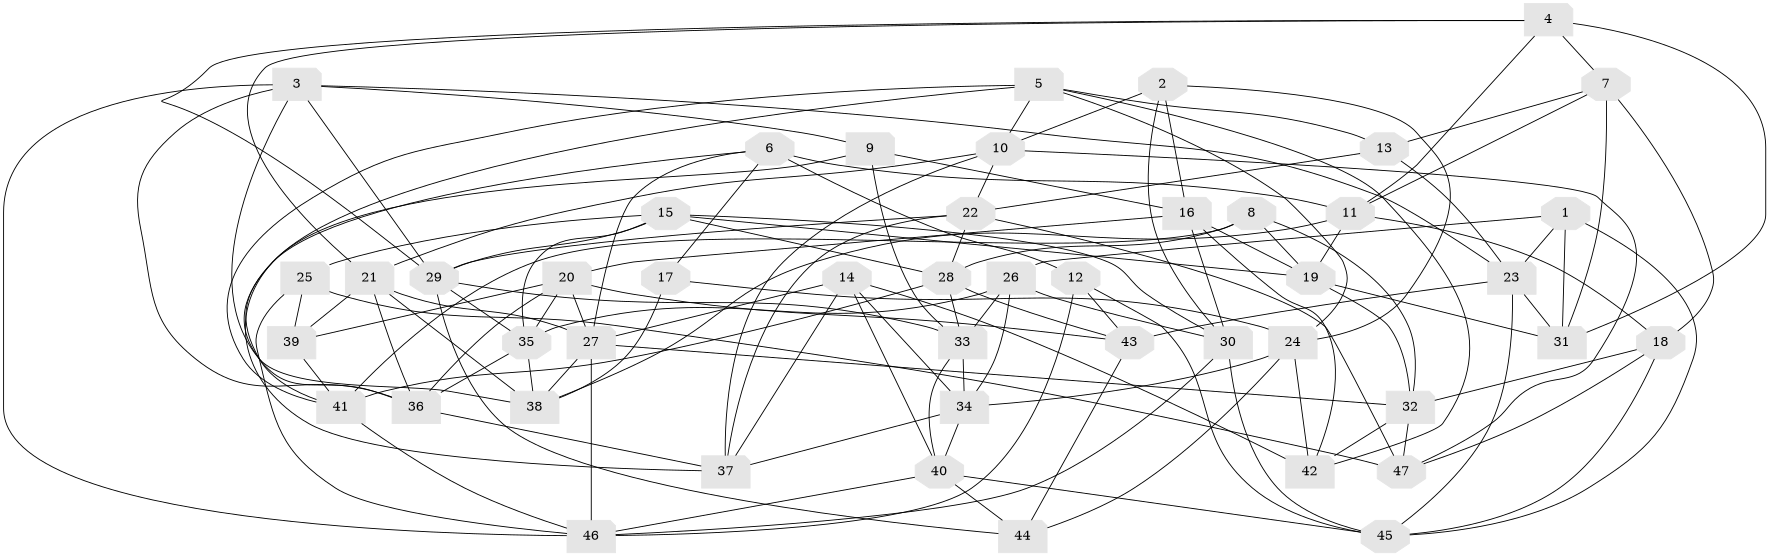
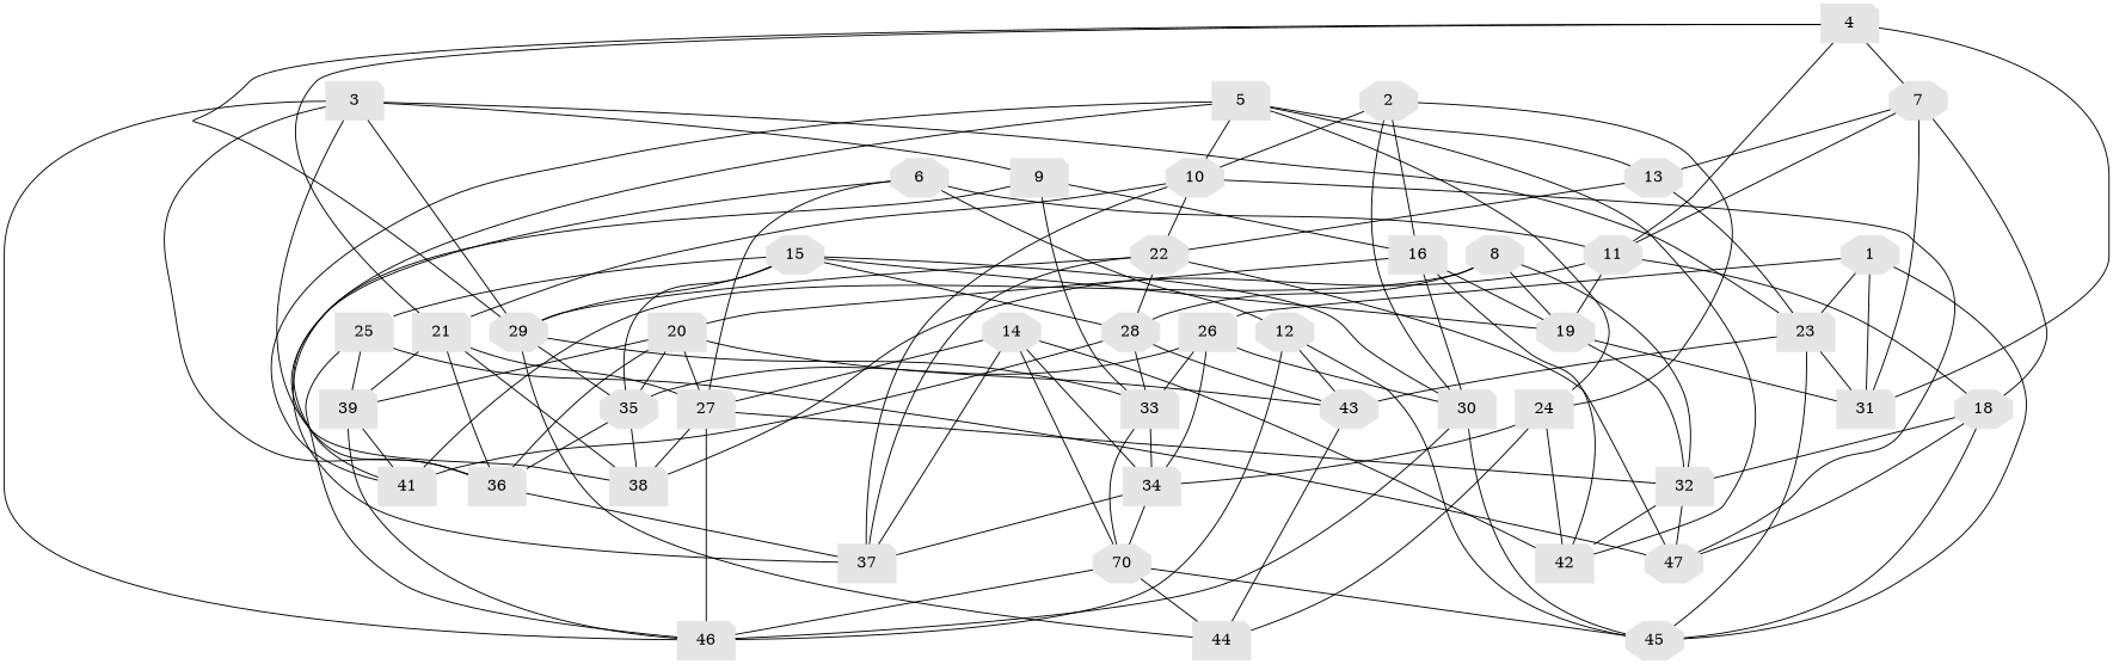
  graph {
    node [color=gray90 shape=note style=filled]
    edge [weight=1.0]
    1 [shape=octagon]
    23
    26
    31
    45 [shape=octagon]
    43 [shape=octagon]
    30
    33
    34
    35 [shape=octagon]
    2 [shape=octagon]
    10 [shape=octagon]
    16
    24
    37
    21
    22 [shape=octagon]
    47 [shape=octagon]
    42
    19 [shape=octagon]
    20
    44
    46
    3
    9
    29 [shape=octagon]
    36
    38
    4
    7 [shape=octagon]
    11 [shape=octagon]
    13 [shape=octagon]
    18 [shape=octagon]
-   17 [shape=octagon]
    5
    41
    6 [shape=octagon]
    12 [shape=octagon]
    27
    32
    8 [shape=octagon]
    28 [shape=octagon]
-   40 [shape=octagon]
+   40 [shape=octagon label=70]
    39
    14 [shape=octagon]
    15 [shape=octagon]
    25
    1 -- 23
    1 -- 26
    1 -- 31
    1 -- 45
    23 -- 31
    23 -- 45
    23 -- 43 [weight=2.0]
    26 -- 30
    26 -- 33
    26 -- 34
    26 -- 35
    43 -- 44
    30 -- 45
    30 -- 46
    33 -- 34
    33 -- 40
    34 -- 37
    34 -- 40
    35 -- 36
    35 -- 38
    2 -- 30
    2 -- 10
    2 -- 16
    2 -- 24
    10 -- 37
    10 -- 21
    10 -- 22
    10 -- 47
    16 -- 30
    16 -- 42
    16 -- 19 [weight=3.0]
    16 -- 20
    24 -- 34
    24 -- 42
    24 -- 44
    21 -- 36
    21 -- 38
    21 -- 27 [weight=2.0]
    21 -- 39
    22 -- 37
    22 -- 47
    22 -- 29
    22 -- 28
    19 -- 31
    19 -- 32
    20 -- 43
    20 -- 35
    20 -- 36
    20 -- 27
    20 -- 39
    3 -- 23
    3 -- 46
    3 -- 9
    3 -- 29
    3 -- 36
    3 -- 38
    9 -- 33
    9 -- 16
    9 -- 37
    29 -- 33
    29 -- 35
    29 -- 44
    36 -- 37
    4 -- 31 [weight=2.0]
    4 -- 21
    4 -- 29
    4 -- 7
    4 -- 11
    7 -- 31
    7 -- 11
    7 -- 13
    7 -- 18 [weight=2.0]
    11 -- 19
    11 -- 38
    11 -- 18
    13 -- 23
    13 -- 22
    18 -- 45
    18 -- 47
    18 -- 32
-   17 -- 24
-   17 -- 38
    5 -- 10
    5 -- 24
    5 -- 42
    5 -- 36
    5 -- 13
    5 -- 41
-   41 -- 46
+   39 -- 46
    6 -- 11
-   6 -- 17
    6 -- 41
    6 -- 12 [weight=2.0]
    6 -- 27
    12 -- 45
    12 -- 43
    12 -- 46 [weight=2.0]
    27 -- 46
    27 -- 38
    27 -- 32
    32 -- 47
    32 -- 42
    8 -- 19
    8 -- 41
    8 -- 32
    8 -- 28
    28 -- 43
    28 -- 33
    28 -- 41
    40 -- 45
    40 -- 44
    40 -- 46
    39 -- 41
    14 -- 34
    14 -- 37
    14 -- 42 [weight=2.0]
    14 -- 27
    14 -- 40
    15 -- 30
    15 -- 35
    15 -- 19
    15 -- 29 [weight=2.0]
    15 -- 28
    15 -- 25 [weight=2.0]
    25 -- 47 [weight=2.0]
    25 -- 46
    25 -- 39
  }
